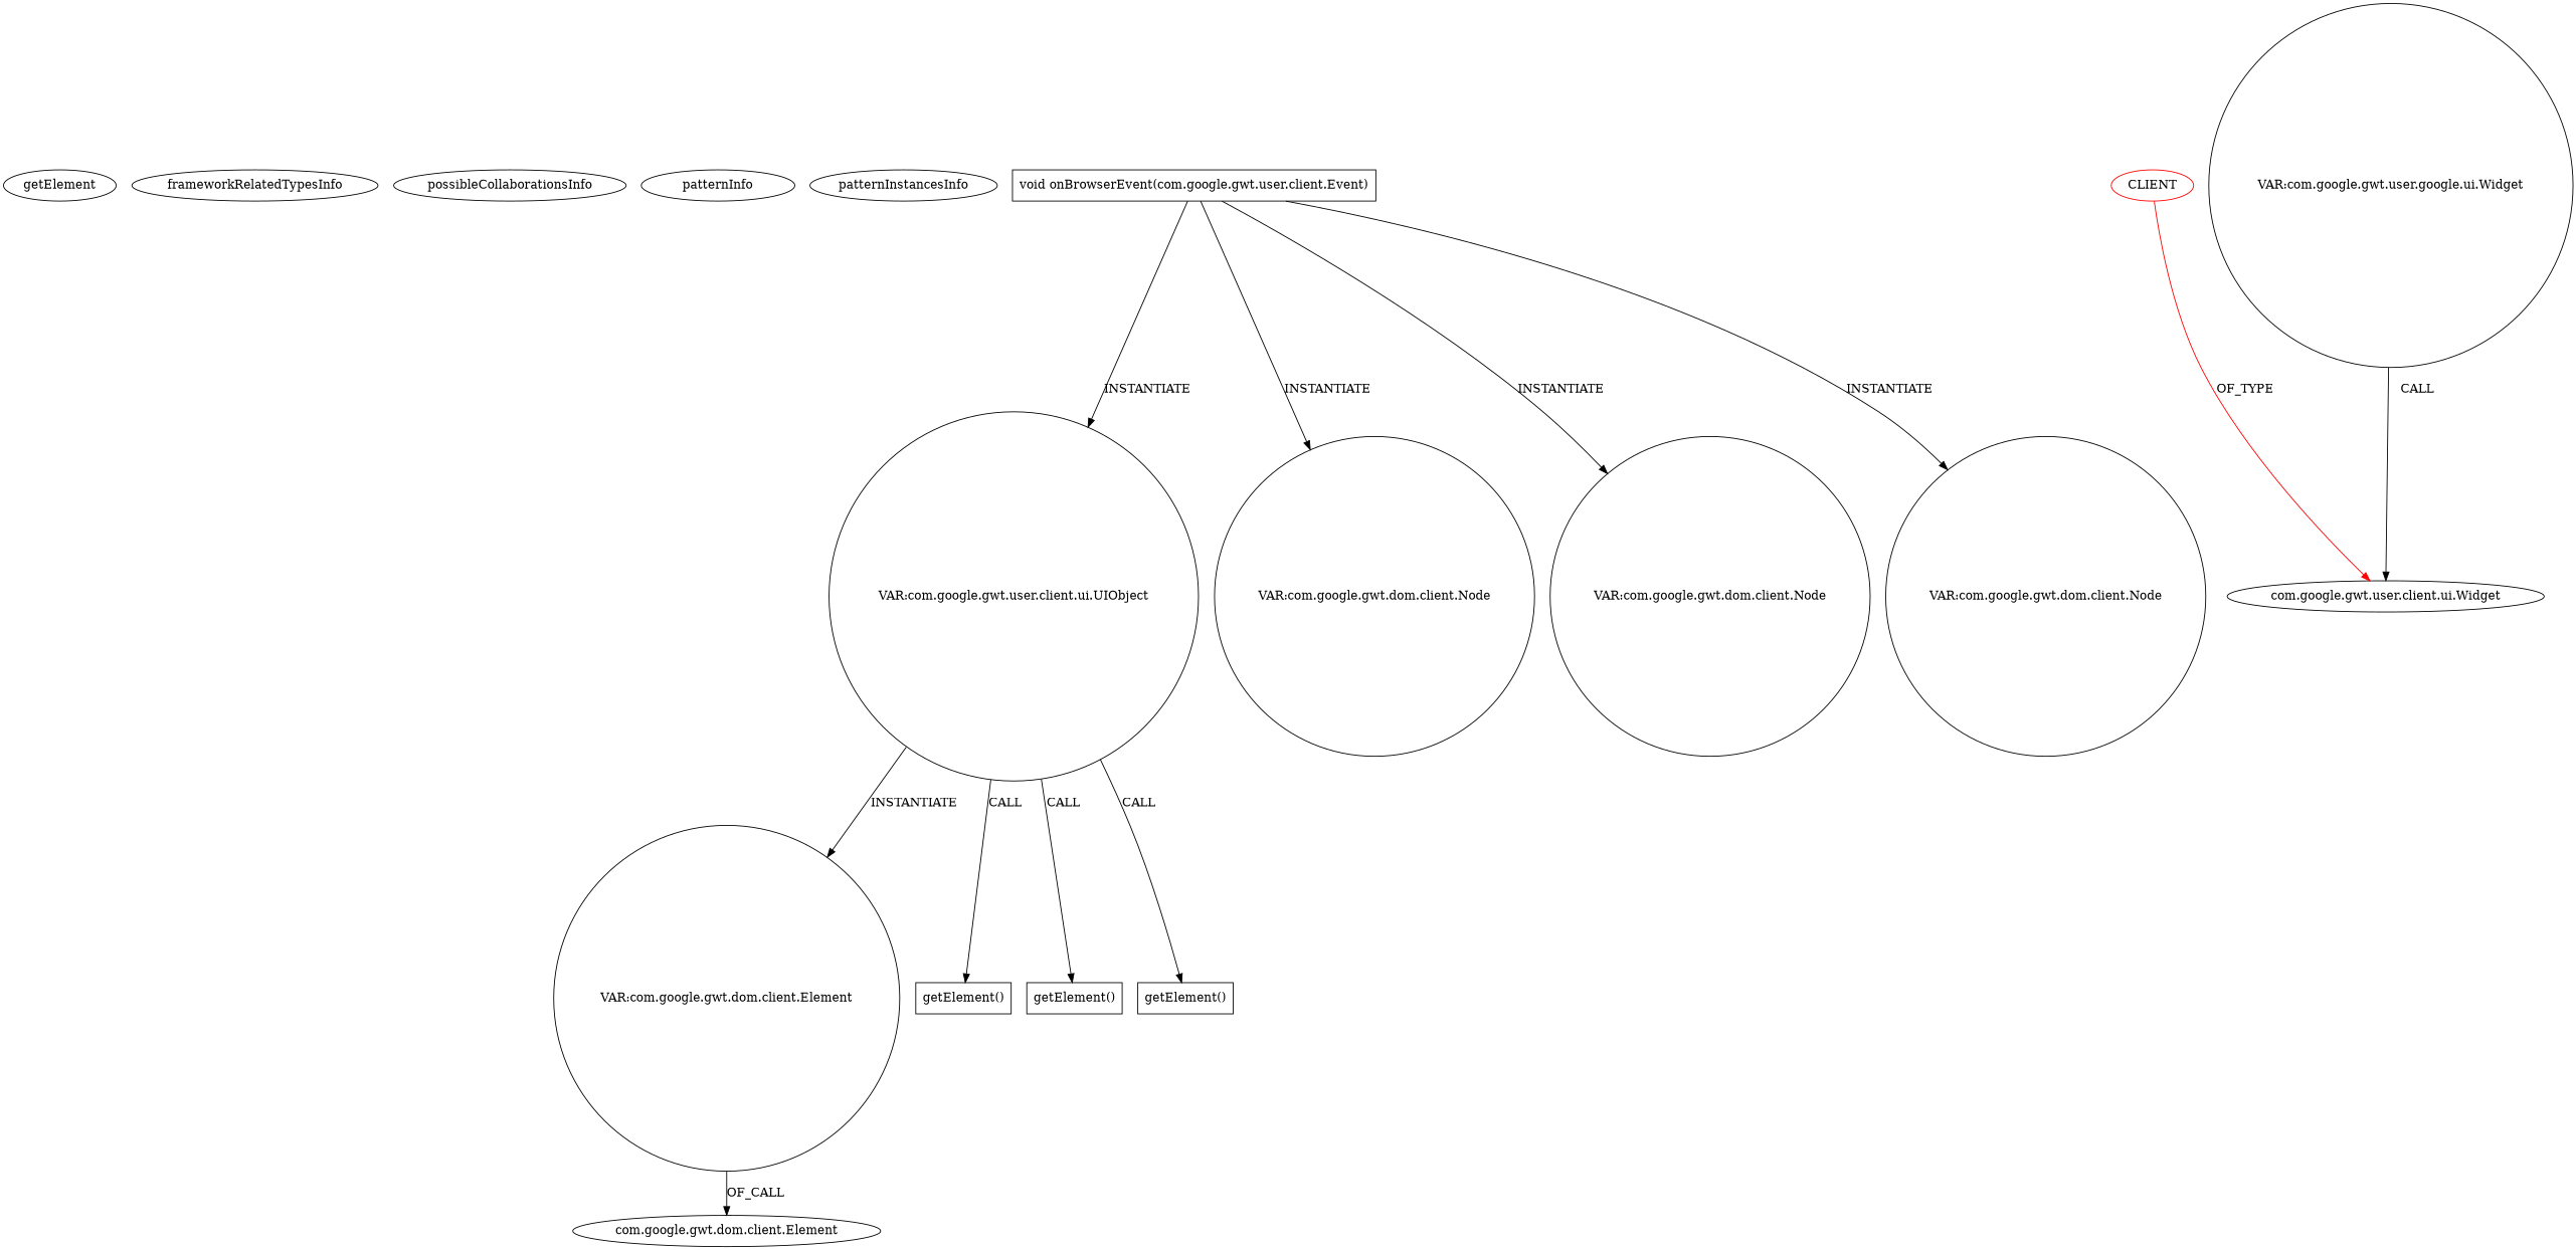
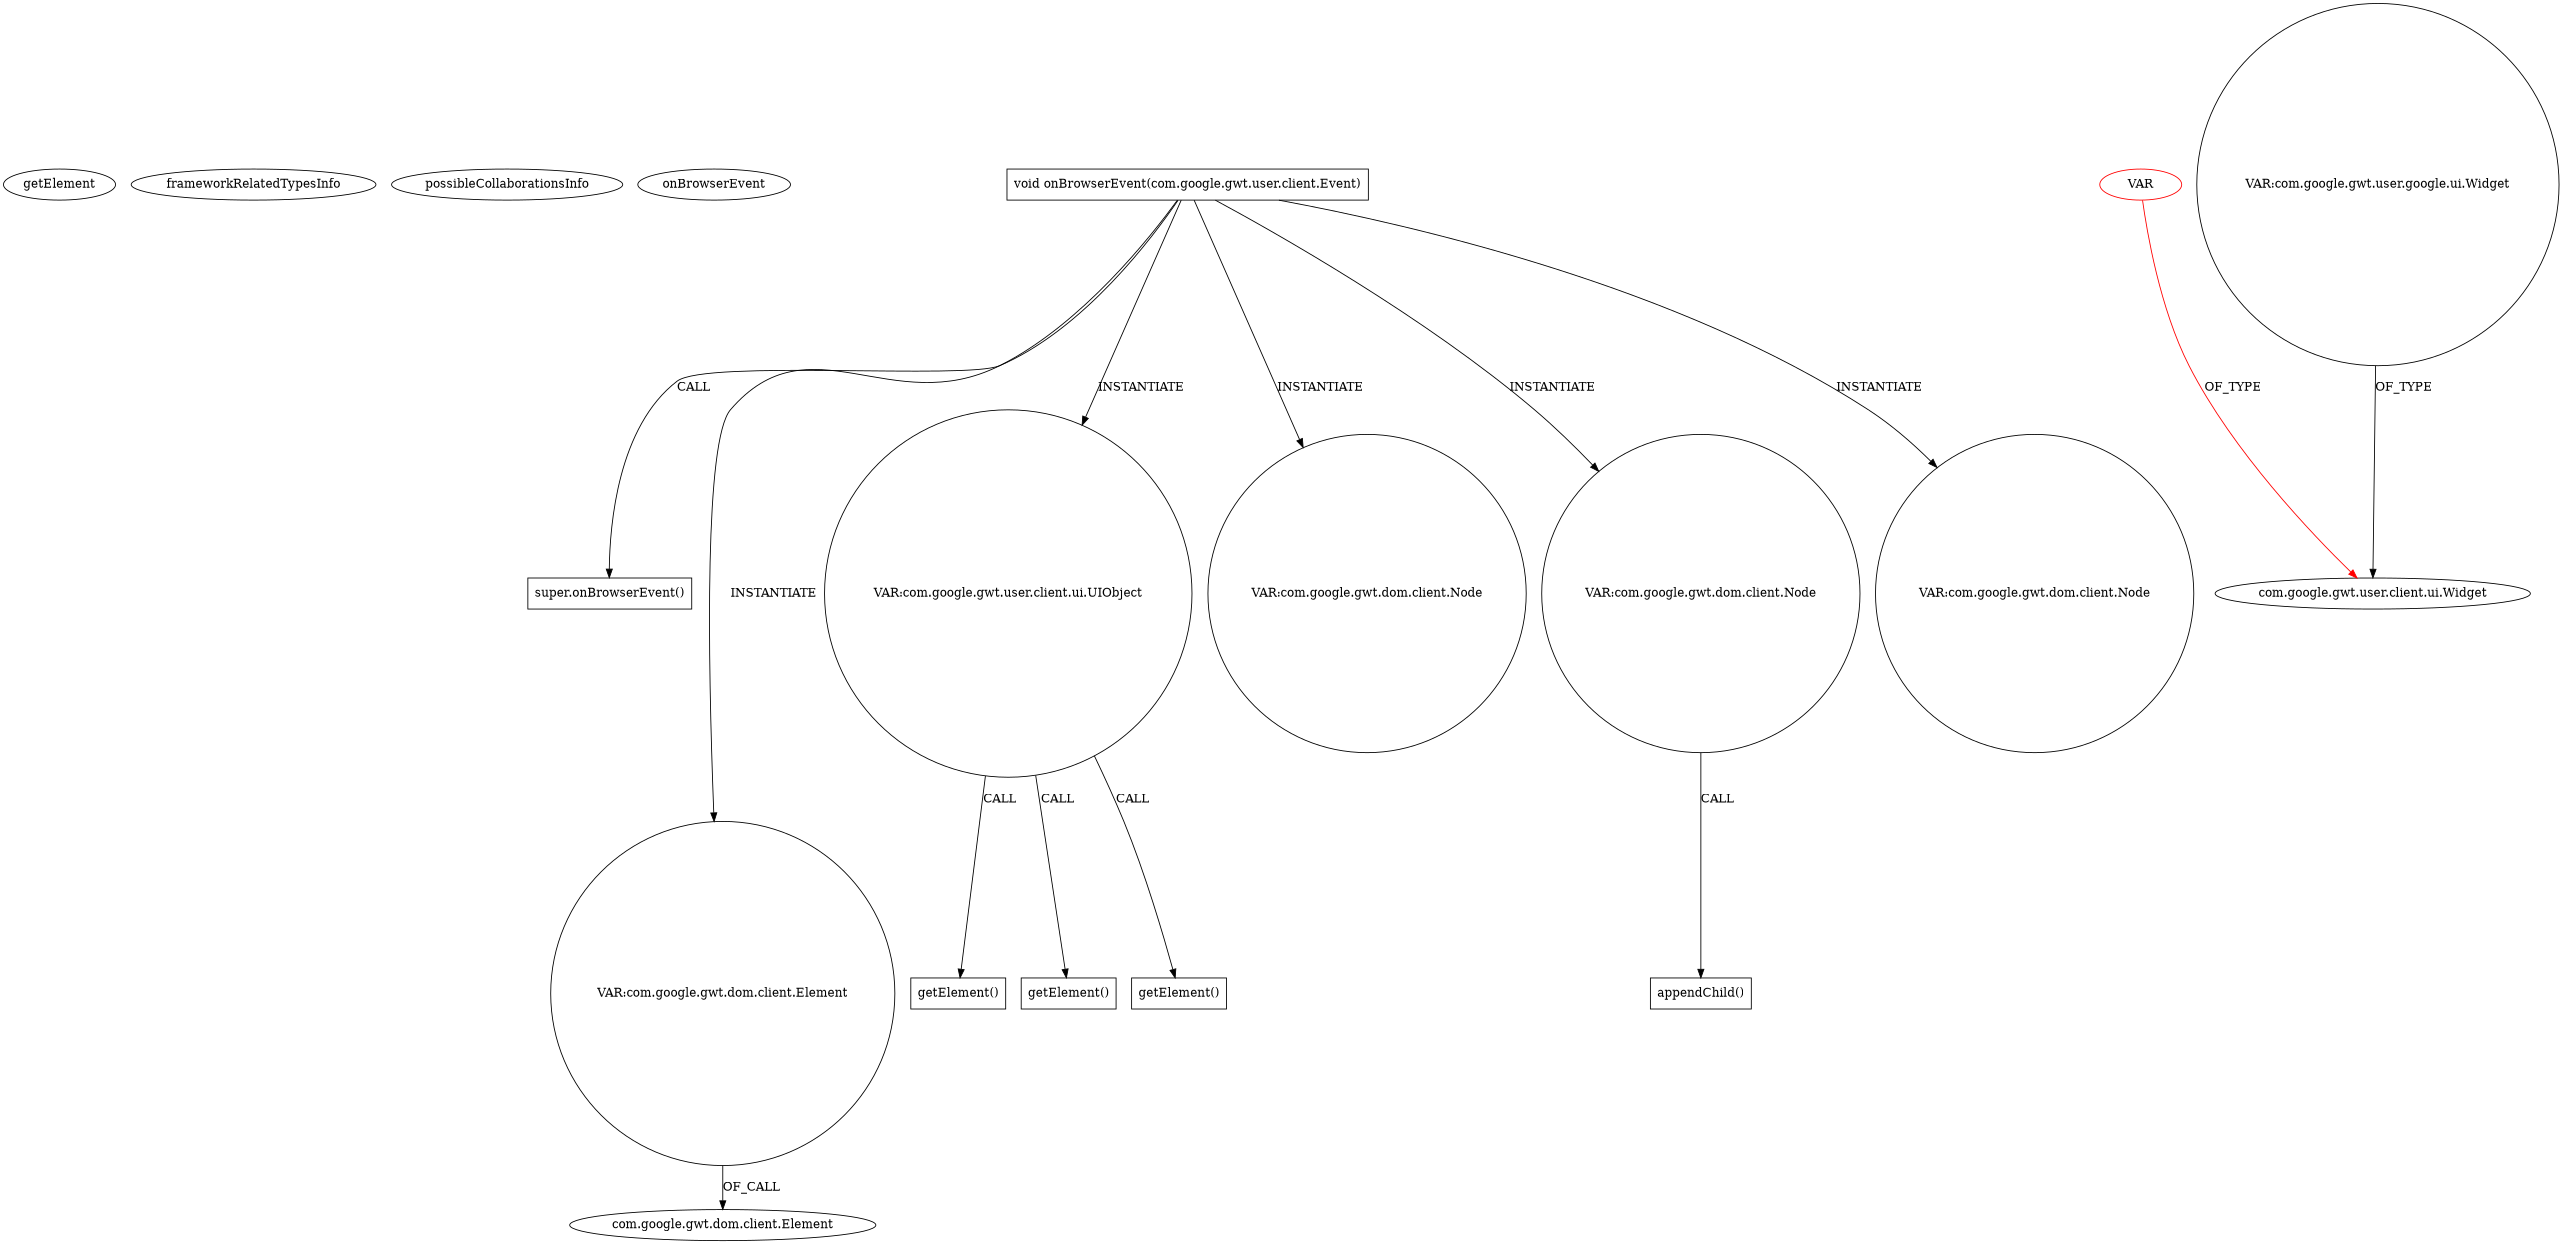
  digraph {
    node [isFrameworkType=false vertexType=VARIABLE_EXPRESION]
    n1 [category=pattern graphId=803 isAnonymous=false label=getElement possibleRelation=false isFrameworkType="" vertexType=""]
    frameworkRelatedTypesInfo [0="com.google.gwt.user.client.ui.Widget" isFrameworkType="" vertexType=""]
    possibleCollaborationsInfo [isFrameworkType="" vertexType=""]
-   patternInfo [frequency=2.0 patternRootClient=0 isFrameworkType="" vertexType=""]
-   patternInstancesInfo [0="dapicard-gwt-surface~/dapicard-gwt-surface/gwt-surface-master/gwt-surface/src/main/java/com/axeiya/gwt/surface/client/ContentEditableSurface.java~ContentEditableSurface~1180" 1="laaglu-lib-gwt-file~/laaglu-lib-gwt-file/lib-gwt-file-master/src/main/java/org/vectomatic/file/FileUploadExt.java~FileUploadExt~3456" isFrameworkType="" vertexType=""]
+   patternInfo [frequency=2.0 patternRootClient=0 label=onBrowserEvent isFrameworkType="" vertexType=""]
+   n6 [label="super.onBrowserEvent()" shape=box vertexType=SUPER_CALL]
    n7 [label="void onBrowserEvent(com.google.gwt.user.client.Event)" shape=box vertexType=OVERRIDING_METHOD_DECLARATION]
    n8 [label="VAR:com.google.gwt.dom.client.Element" shape=circle]
    n9 [label="VAR:com.google.gwt.user.client.ui.UIObject" shape=circle]
    n10 [label="VAR:com.google.gwt.dom.client.Node" shape=circle]
    n11 [label="VAR:com.google.gwt.dom.client.Node" shape=circle]
    n12 [label="VAR:com.google.gwt.dom.client.Node" shape=circle]
    n13 [label="com.google.gwt.dom.client.Element" vertexType=FRAMEWORK_CLASS_TYPE]
    n14 [label="getElement()" shape=box vertexType=INSIDE_CALL]
    n15 [label="getElement()" shape=box vertexType=INSIDE_CALL]
    n16 [label="getElement()" shape=box vertexType=INSIDE_CALL]
-   n18 [color=red label=CLIENT vertexType=ROOT_CLIENT_CLASS_DECLARATION]
+   n17 [label="appendChild()" shape=box vertexType=INSIDE_CALL]
+   n18 [color=red label=VAR vertexType=ROOT_CLIENT_CLASS_DECLARATION]
    n19 [label="com.google.gwt.user.client.ui.Widget" vertexType=FRAMEWORK_CLASS_TYPE]
    n20 [label="VAR:com.google.gwt.user.google.ui.Widget" shape=circle]
-   n9 -> n8 [label=INSTANTIATE]
+   n7 -> n6 [label=CALL]
+   n7 -> n8 [label=INSTANTIATE]
    n7 -> n9 [label=INSTANTIATE]
    n7 -> n10 [label=INSTANTIATE]
    n7 -> n11 [label=INSTANTIATE]
    n7 -> n12 [label=INSTANTIATE]
    n8 -> n13 [label=OF_CALL]
    n9 -> n14 [label=CALL]
    n9 -> n15 [label=CALL]
    n9 -> n16 [label=CALL]
+   n11 -> n17 [label=CALL]
    n18 -> n19 [color=red label=OF_TYPE]
-   n20 -> n19 [label=CALL]
+   n20 -> n19 [label=OF_TYPE]
  }
